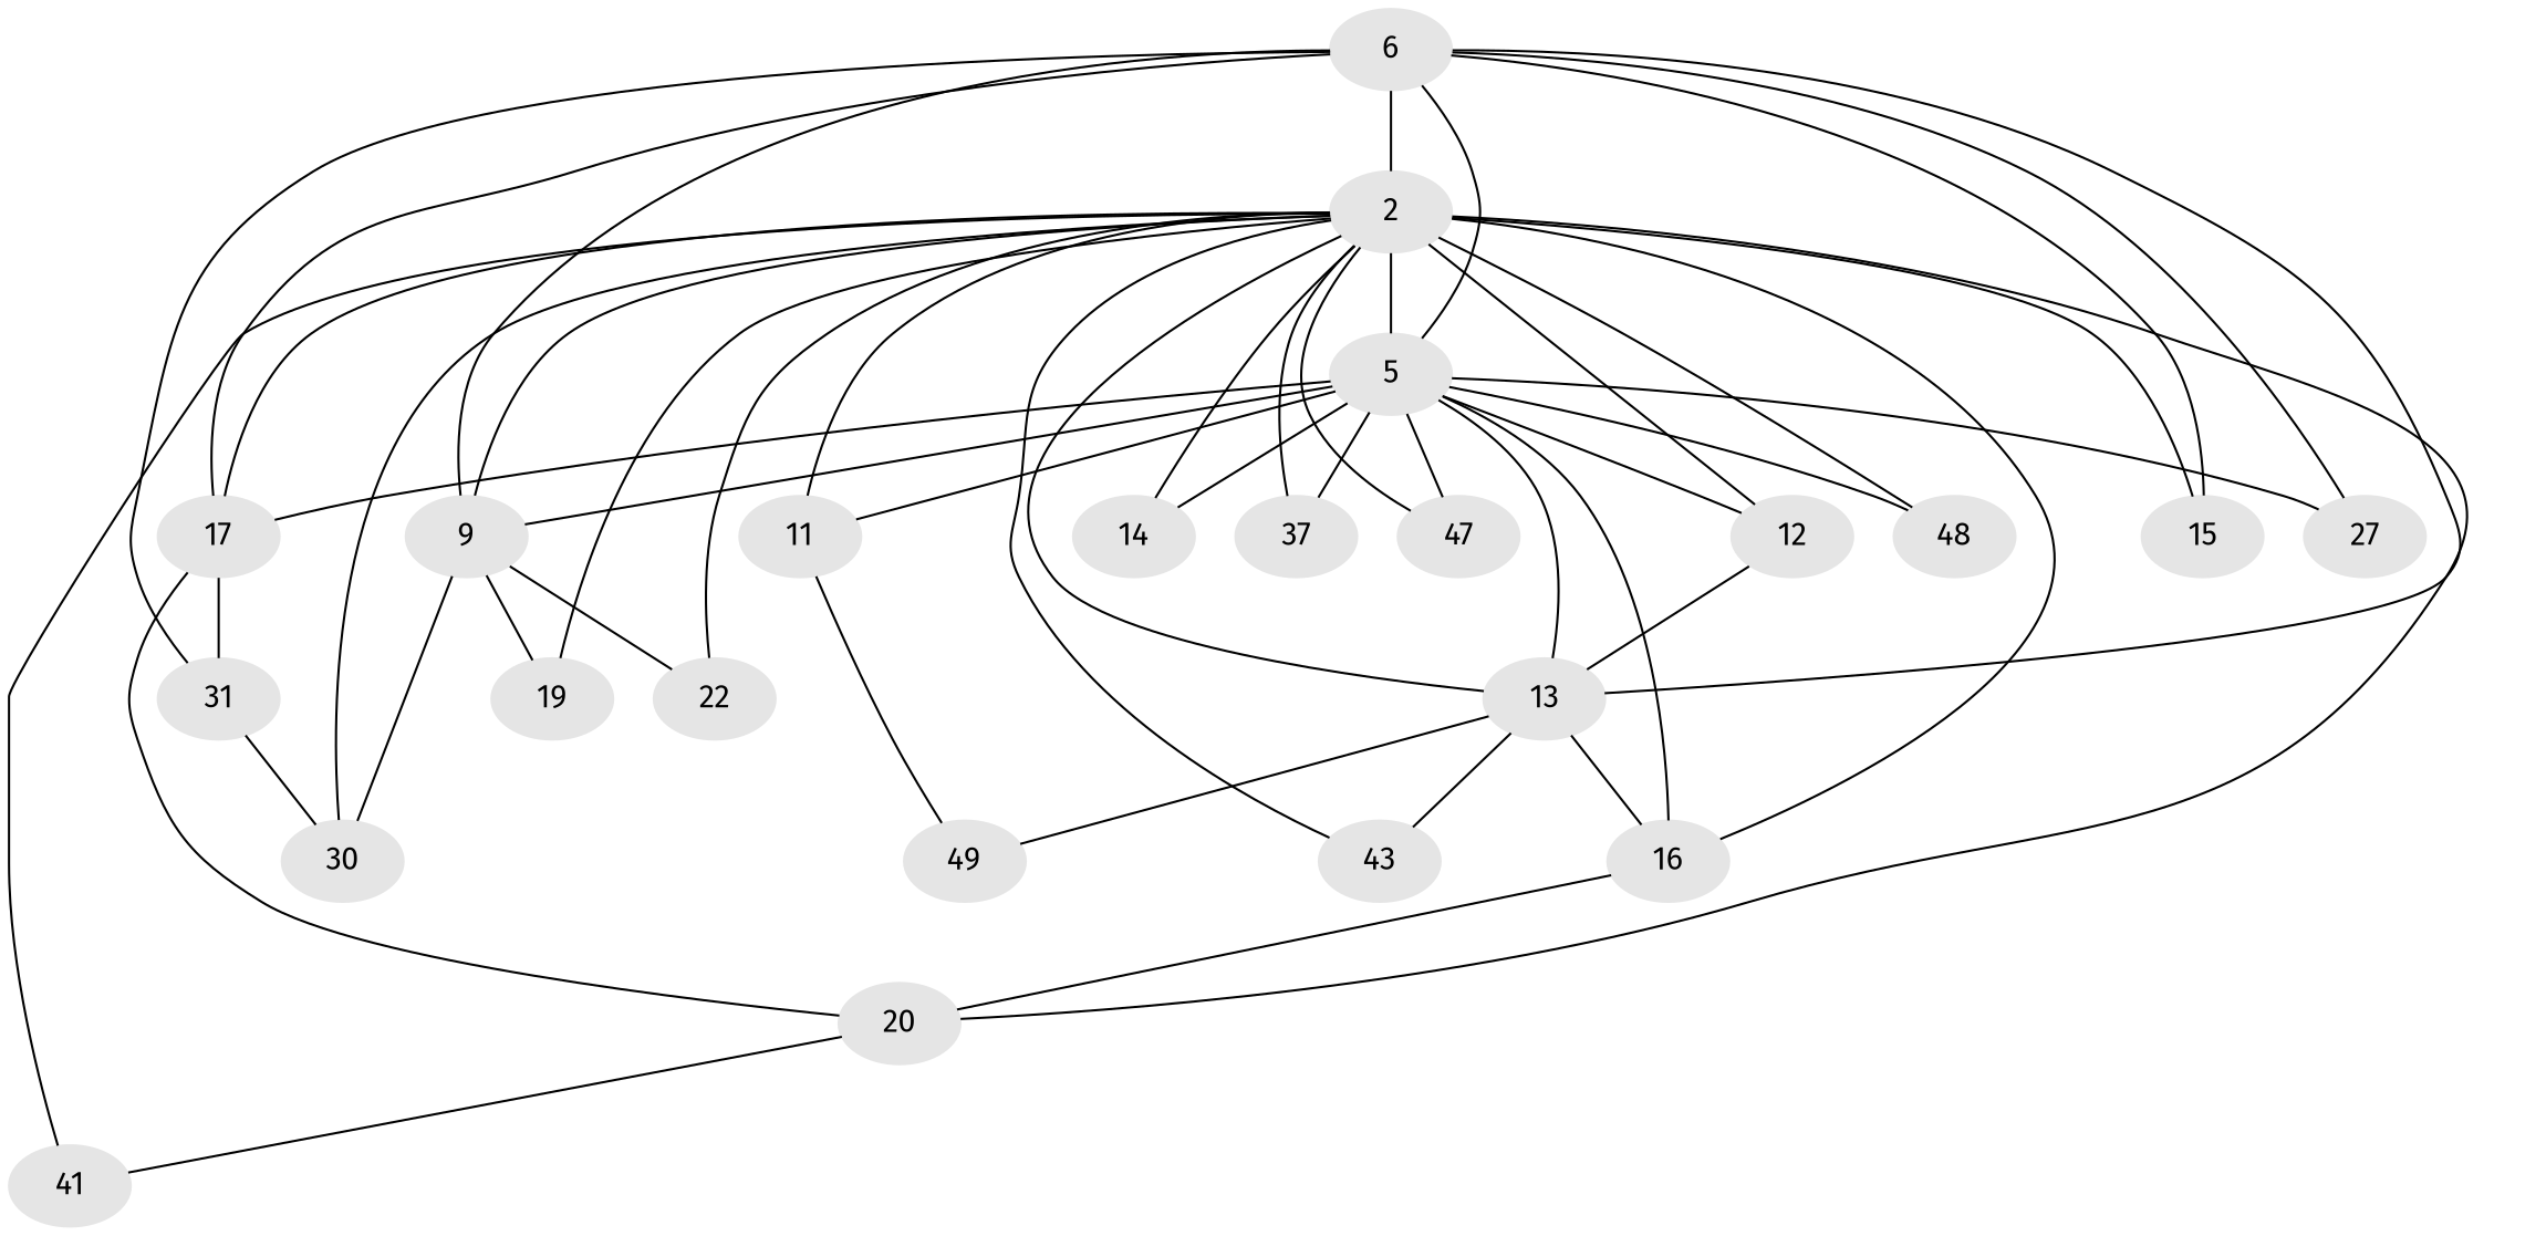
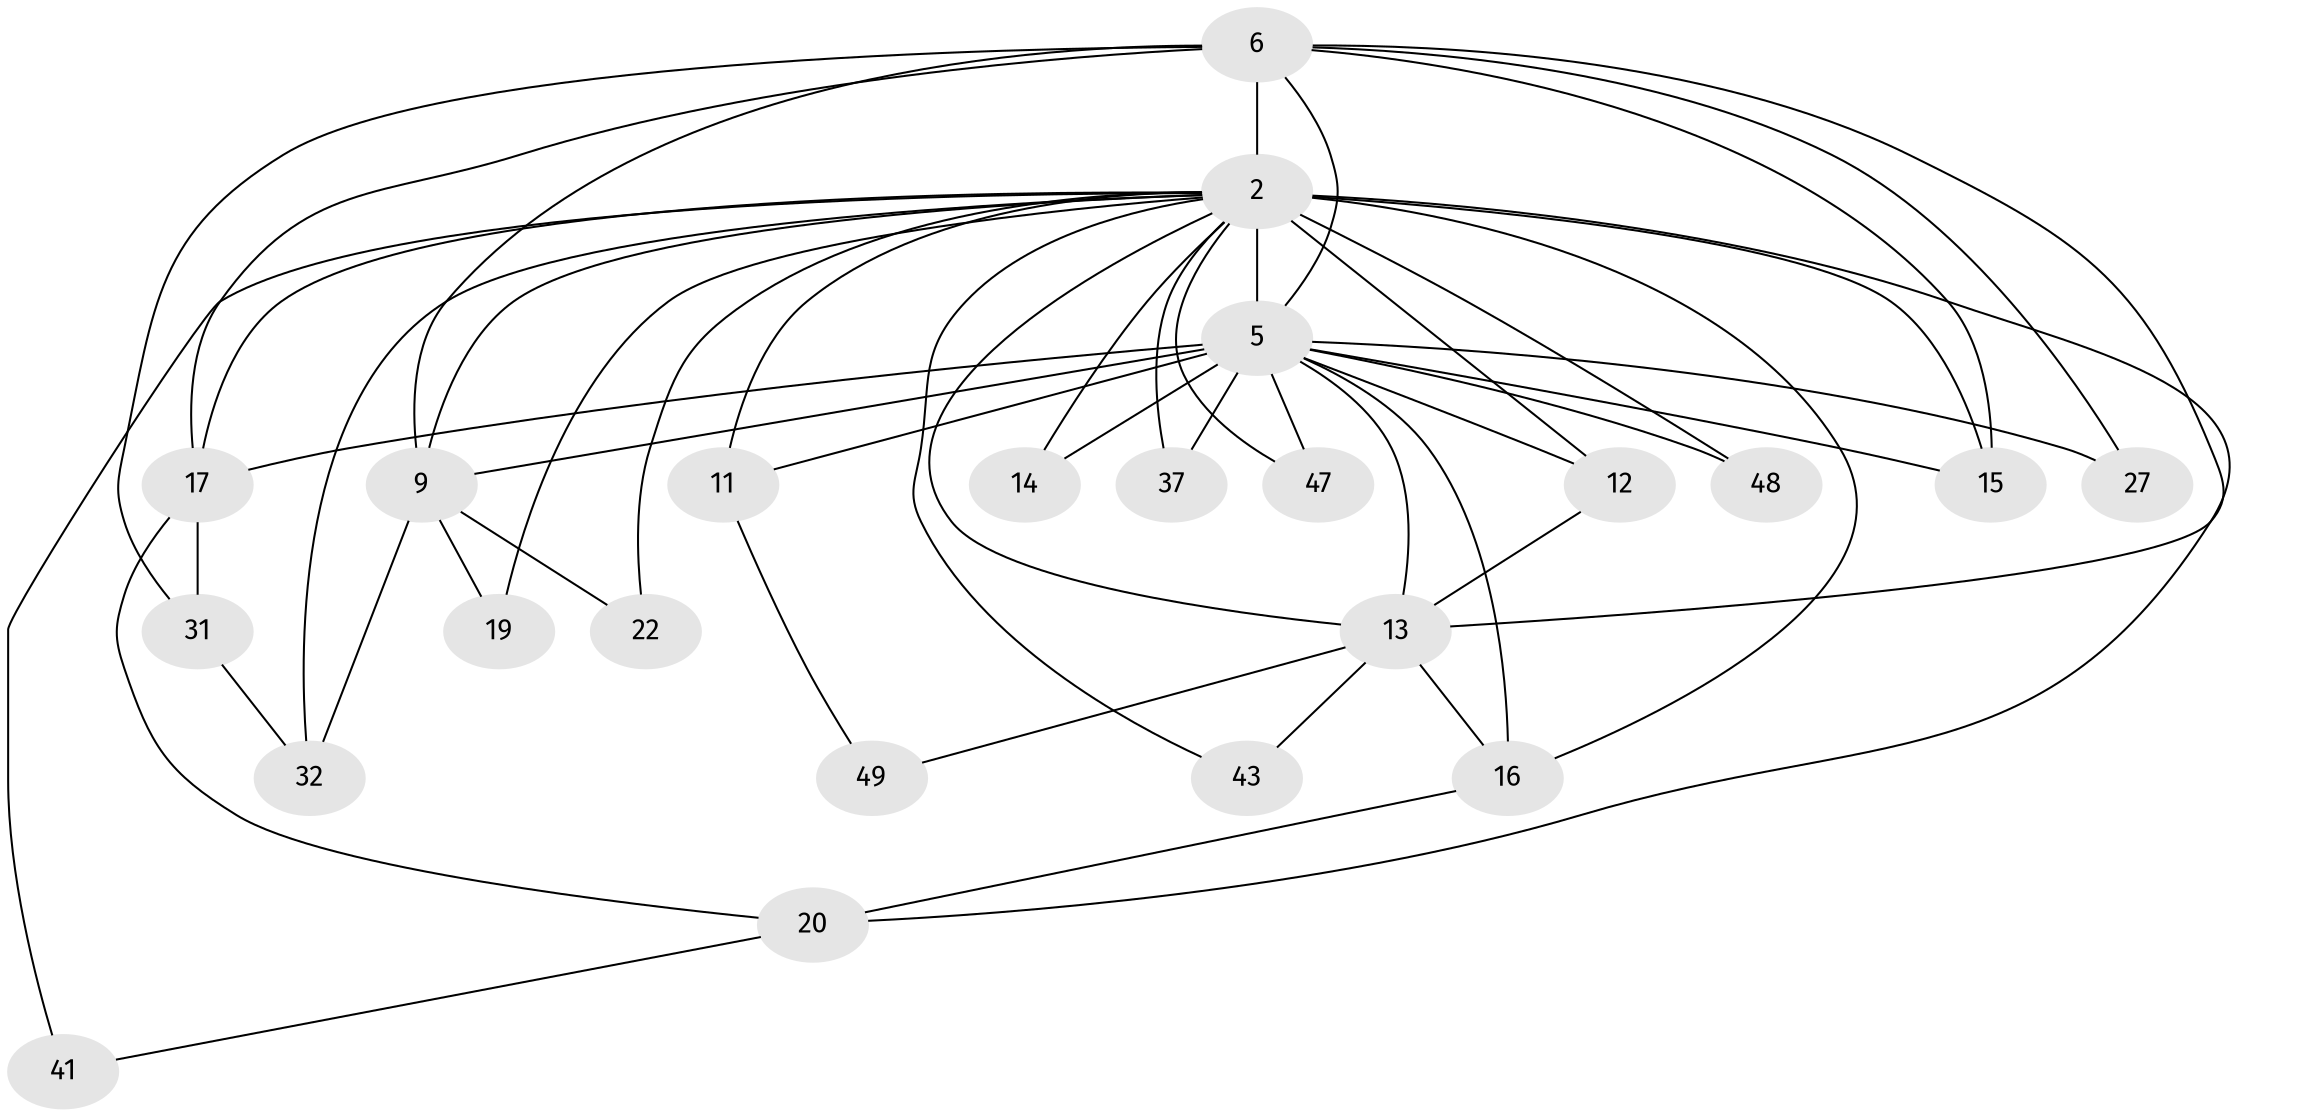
  graph {
    fontname="Fira Sans"
    node [color=gray90 fontname="Fira Sans" style=filled]
    edge [fontname="Fira Sans"]
    2 [super="+4+25+10+3+50"]
    5 [super="+7+58+23+38+6+46"]
    9 [super="+24"]
    13 [super="+28+39"]
    15 [super="+57"]
    17 [super="+44"]
    11
    12 [super="+33"]
    14
    16 [super="+42"]
    19 [super="+32"]
    20 [super="+35"]
    22
-   30
+   30 [label=32]
    37
    41
    43
    47
    48
    n20 [label=6]
    n21 [label=31 super="+40"]
    27
    49
    2 -- 5 [weight=19]
    2 -- 9 [weight=5]
    2 -- 13 [weight=2]
    2 -- 15
    2 -- 17
    2 -- 11
    2 -- 12
    2 -- 14
    2 -- 16
    2 -- 19 [weight=2]
    2 -- 20
    2 -- 22
    2 -- 30
    2 -- 37
    2 -- 41
    2 -- 43
    2 -- 47
    2 -- 48
    5 -- 9 [weight=5]
    5 -- 13 [weight=2]
+   5 -- 15
    5 -- 17 [weight=3]
    5 -- 11
    5 -- 12
    5 -- 14
    5 -- 16 [weight=2]
    5 -- 37
    5 -- 47
    5 -- 48
    5 -- 27 [weight=2]
    9 -- 19
    9 -- 22
    9 -- 30
    13 -- 16
    13 -- 43
    13 -- 49
    17 -- 20
    17 -- n21
    11 -- 49
    12 -- 13 [weight=2]
    16 -- 20
    20 -- 41
    n20 -- 2 [weight=5]
    n20 -- 5 [weight=3]
    n20 -- 9
    n20 -- 13
    n20 -- 15
    n20 -- 17
    n20 -- n21
    n20 -- 27
    n21 -- 30
  }
